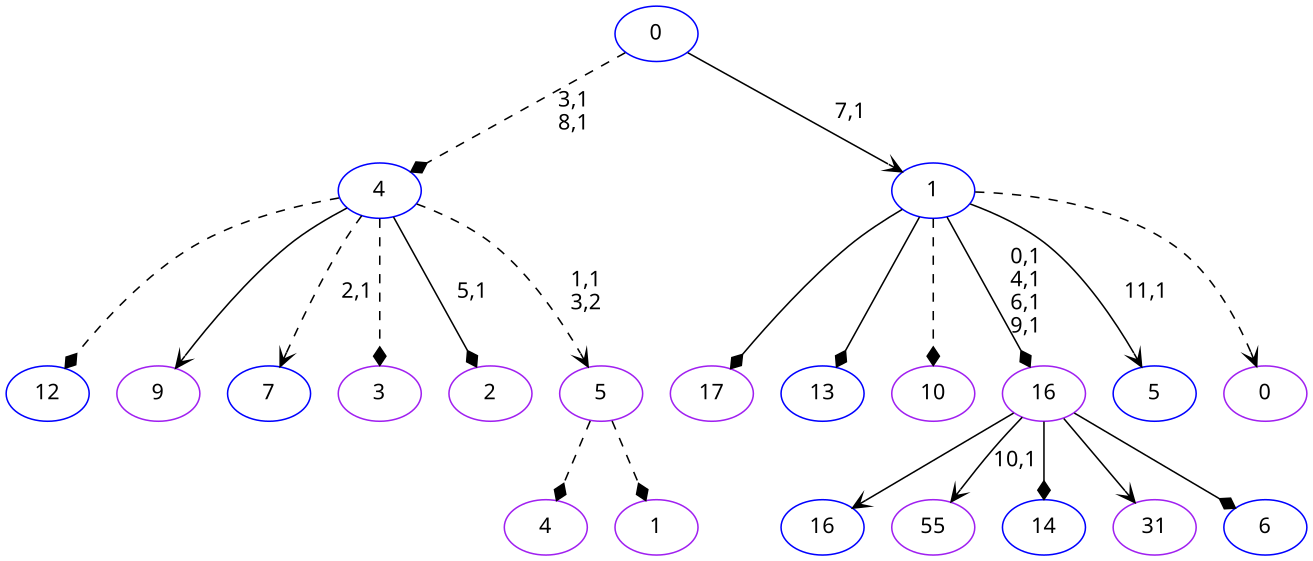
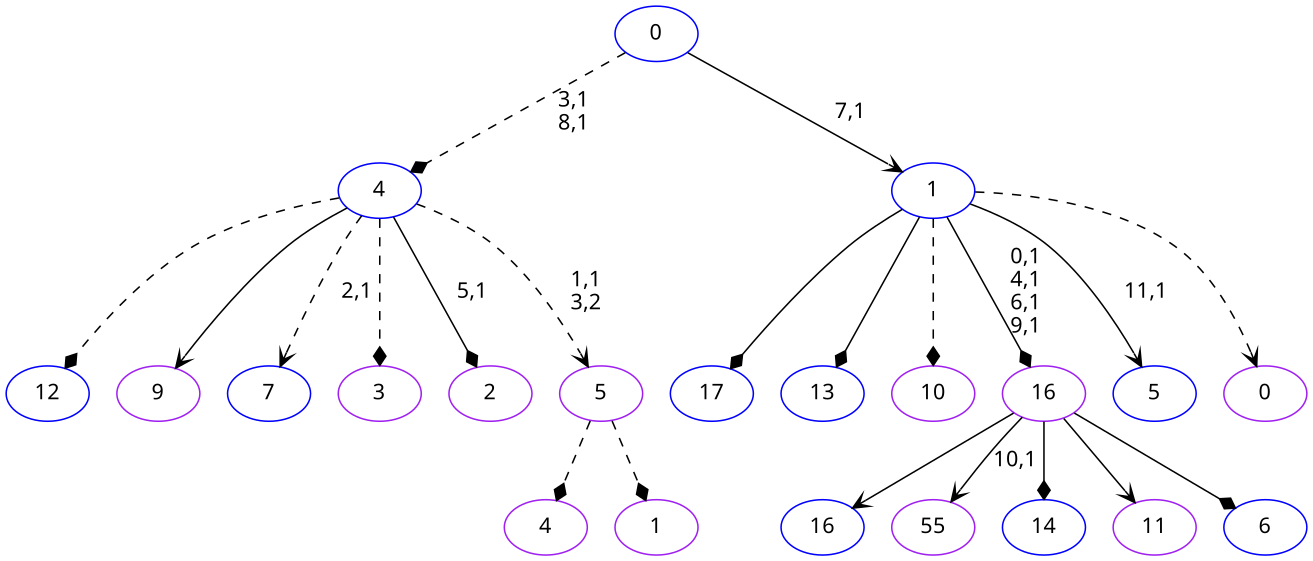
  digraph {
    fontname="Noto Sans"
    node [color=blue fontname="Noto Sans"]
    edge [arrowhead=diamond fontname="Noto Sans" style=solid]
-   n1 [color=purple label=17]
+   n1 [label=17]
    n2 [label=16]
    n3 [color=purple label=55]
    n4 [label=14]
    n5 [label=13]
    n6 [label=12]
-   n7 [color=purple label=31]
+   n7 [color=purple label=11]
    n8 [color=purple label=10]
    n9 [color=purple label=9]
    n10 [label=7]
    n11 [label=6]
    16 [color=purple]
    n13 [label=5]
    n14 [color=purple label=4]
    n15 [color=purple label=3]
    n16 [color=purple label=2]
    n17 [color=purple label=1]
    5 [color=purple]
    4
    n20 [color=purple label=0]
    1
    0
    16 -> n2 [arrowhead=vee]
    16 -> n3 [arrowhead=vee label="10,1"]
    16 -> n4
    16 -> n7 [arrowhead=vee]
    16 -> n11
    5 -> n14 [style=dashed]
    5 -> n17 [style=dashed]
    4 -> n6 [style=dashed]
    4 -> n9 [arrowhead=vee]
    4 -> n10 [arrowhead=vee label="2,1" style=dashed]
    4 -> n15 [style=dashed]
    4 -> n16 [label="5,1"]
    4 -> 5 [arrowhead=vee label="1,1\n3,2" style=dashed]
    1 -> n1
    1 -> n5
    1 -> n8 [style=dashed]
    1 -> 16 [label="0,1\n4,1\n6,1\n9,1"]
    1 -> n13 [arrowhead=vee label="11,1"]
    1 -> n20 [arrowhead=vee style=dashed]
    0 -> 4 [label="3,1\n8,1" style=dashed]
    0 -> 1 [arrowhead=vee label="7,1"]
  }
